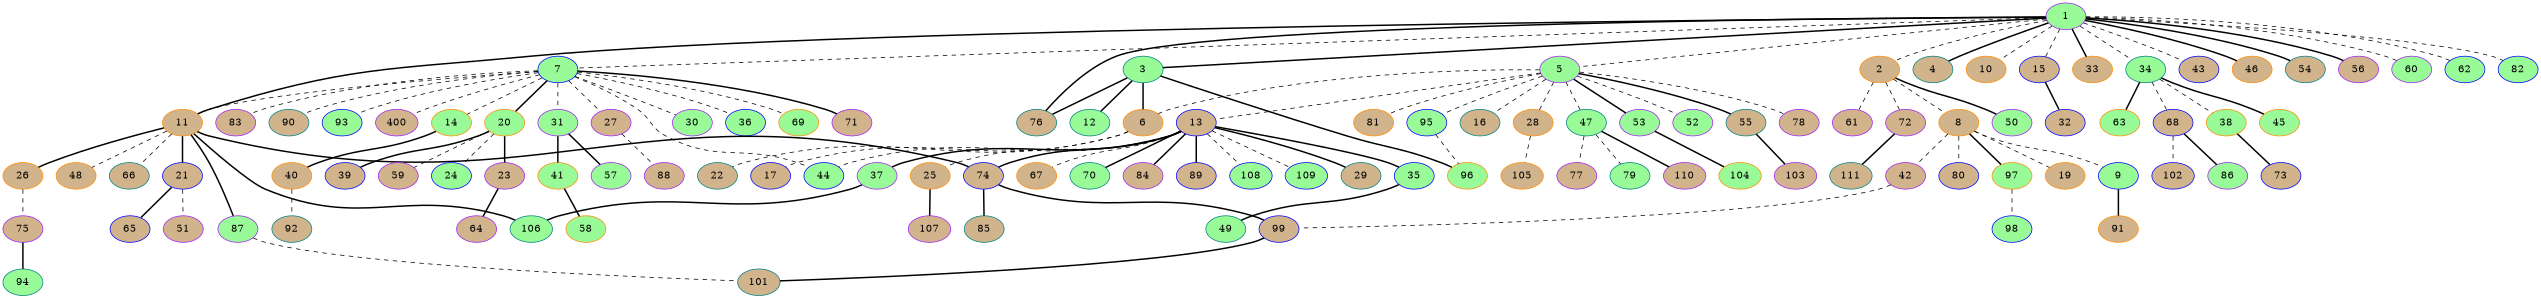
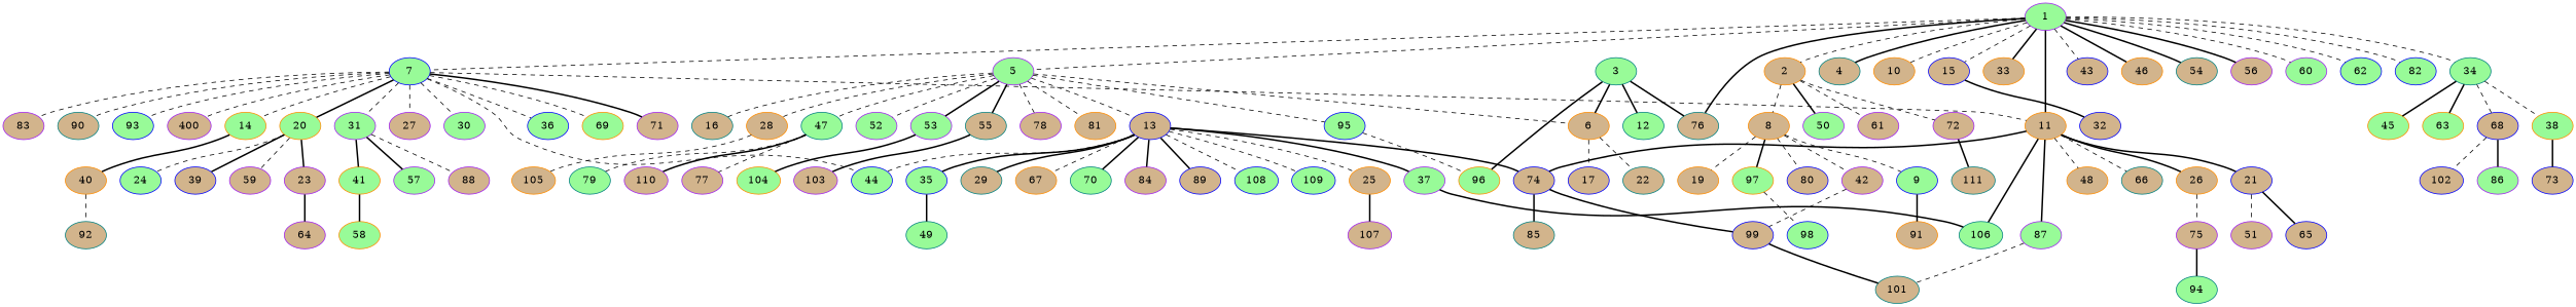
  graph {
    node [color=purple fillcolor=tan style=filled]
    edge [style=dashed]
    1 [fillcolor=palegreen]
    2 [color=darkorange]
    3 [color=teal fillcolor=palegreen]
    4 [color=teal]
    5 [fillcolor=palegreen]
    7 [color=blue fillcolor=palegreen]
    10 [color=darkorange]
    11 [color=darkorange]
    15 [color=blue]
    33 [color=darkorange]
    34 [color=teal fillcolor=palegreen]
    43 [color=blue]
    46 [color=darkorange]
    54 [color=teal]
    56
    60 [fillcolor=palegreen]
    62 [color=blue fillcolor=palegreen]
    76 [color=teal]
    82 [color=blue fillcolor=palegreen]
    8 [color=darkorange]
    50 [fillcolor=palegreen]
    61
    72
    6 [color=darkorange]
    12 [color=teal fillcolor=palegreen]
    96 [color=darkorange fillcolor=palegreen]
    13 [color=blue]
    16 [color=teal]
    28 [color=darkorange]
    47 [color=teal fillcolor=palegreen]
    52 [fillcolor=palegreen]
    53 [fillcolor=palegreen]
    55 [color=teal]
    78
    81 [color=darkorange]
    95 [color=blue fillcolor=palegreen]
    14 [color=darkorange fillcolor=palegreen]
    20 [color=darkorange fillcolor=palegreen]
    27
    30 [fillcolor=palegreen]
    31 [fillcolor=palegreen]
    36 [color=blue fillcolor=palegreen]
    44 [color=blue fillcolor=palegreen]
    69 [color=darkorange fillcolor=palegreen]
    71
    83
    90 [color=teal]
    93 [color=blue fillcolor=palegreen]
    n49 [label=400]
    21 [color=blue]
    26 [color=darkorange]
    48 [color=darkorange]
    66 [color=teal]
    74 [color=blue]
    87 [fillcolor=palegreen]
    106 [color=teal fillcolor=palegreen]
    32 [color=blue]
    38 [color=darkorange fillcolor=palegreen]
    45 [color=darkorange fillcolor=palegreen]
    63 [color=darkorange fillcolor=palegreen]
    68 [color=blue]
    9 [color=blue fillcolor=palegreen]
    19 [color=darkorange]
    42
    80 [color=blue]
    97 [color=darkorange fillcolor=palegreen]
    111 [color=teal]
    17 [color=blue]
    22 [color=teal]
    25 [color=darkorange]
    29 [color=teal]
    35 [color=blue fillcolor=palegreen]
    37 [fillcolor=palegreen]
    67 [color=darkorange]
    70 [color=teal fillcolor=palegreen]
    84
    89 [color=blue]
    108 [color=blue fillcolor=palegreen]
    109 [color=blue fillcolor=palegreen]
    105 [color=darkorange]
    77
    79 [color=teal fillcolor=palegreen]
    110
    104 [color=darkorange fillcolor=palegreen]
    103
    40 [color=darkorange]
    23
    24 [color=blue fillcolor=palegreen]
    39 [color=blue]
    59
    41 [color=darkorange fillcolor=palegreen]
    57 [fillcolor=palegreen]
    88
    91 [color=darkorange]
    99 [color=blue]
    98 [color=blue fillcolor=palegreen]
    51
    65 [color=blue]
    75
    85 [color=teal]
    101 [color=teal]
    107
    49 [color=teal fillcolor=palegreen]
    92 [color=teal]
    64
    94 [color=teal fillcolor=palegreen]
    58 [color=darkorange fillcolor=palegreen]
    73 [color=blue]
    86 [fillcolor=palegreen]
    102 [color=blue]
    1 -- 2
-   1 -- 3 [style=bold]
    1 -- 4 [style=bold]
    1 -- 5
    1 -- 7
    1 -- 10
    1 -- 11 [style=bold]
    1 -- 15
    1 -- 33 [style=bold]
    1 -- 34
    1 -- 43
    1 -- 46 [style=bold]
    1 -- 54 [style=bold]
    1 -- 56 [style=bold]
    1 -- 60
    1 -- 62
    1 -- 76 [style=bold]
    1 -- 82
    2 -- 8
    2 -- 50 [style=bold]
    2 -- 61
    2 -- 72
    3 -- 76 [style=bold]
    3 -- 6 [style=bold]
    3 -- 12 [style=bold]
    3 -- 96 [style=bold]
    5 -- 6
    5 -- 13
    5 -- 16
    5 -- 28
    5 -- 47
    5 -- 52
    5 -- 53 [style=bold]
    5 -- 55 [style=bold]
    5 -- 78
    5 -- 81
    5 -- 95
    7 -- 11
    7 -- 14
    7 -- 20 [style=bold]
    7 -- 27
    7 -- 30
    7 -- 31
    7 -- 36
    7 -- 44
    7 -- 69
    7 -- 71 [style=bold]
    7 -- 83
    7 -- 90
    7 -- 93
    7 -- n49
    11 -- 21 [style=bold]
    11 -- 26 [style=bold]
    11 -- 48
    11 -- 66
    11 -- 74 [style=bold]
    11 -- 87 [style=bold]
    11 -- 106 [style=bold]
    15 -- 32 [style=bold]
    34 -- 38
    34 -- 45 [style=bold]
    34 -- 63 [style=bold]
    34 -- 68
    8 -- 9
    8 -- 19
    8 -- 42
    8 -- 80
    8 -- 97 [style=bold]
    72 -- 111 [style=bold]
    6 -- 17
    6 -- 22
    13 -- 44
    13 -- 74 [style=bold]
    13 -- 25
    13 -- 29 [style=bold]
    13 -- 35 [style=bold]
    13 -- 37 [style=bold]
    13 -- 67
    13 -- 70 [style=bold]
    13 -- 84 [style=bold]
    13 -- 89 [style=bold]
    13 -- 108
    13 -- 109
    28 -- 105
    47 -- 77
    47 -- 79
    47 -- 110 [style=bold]
    53 -- 104 [style=bold]
    55 -- 103 [style=bold]
    95 -- 96
    14 -- 40 [style=bold]
    20 -- 23 [style=bold]
    20 -- 24
    20 -- 39 [style=bold]
    20 -- 59
    31 -- 41 [style=bold]
    31 -- 57 [style=bold]
-   27 -- 88
+   31 -- 88
    21 -- 51
    21 -- 65 [style=bold]
    26 -- 75
    74 -- 99 [style=bold]
    74 -- 85 [style=bold]
    87 -- 101
    38 -- 73 [style=bold]
    68 -- 86 [style=bold]
    68 -- 102
    9 -- 91 [style=bold]
    42 -- 99
    97 -- 98
    25 -- 107 [style=bold]
    35 -- 49 [style=bold]
    37 -- 106 [style=bold]
    40 -- 92
    23 -- 64 [style=bold]
    41 -- 58 [style=bold]
    99 -- 101 [style=bold]
    75 -- 94 [style=bold]
  }
